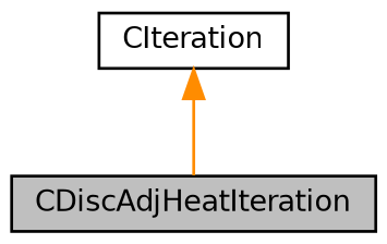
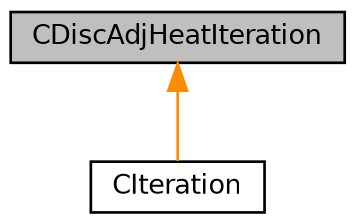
  digraph {
    node [color=black fontname=Helvetica fontsize=10 shape=record style=filled]
    n1 [fillcolor=grey75 fontcolor=black height=0.2 label=CDiscAdjHeatIteration width=0.4]
    n2 [fillcolor=white height=0.2 label=CIteration width=0.4]
-   n2 -> n1 [color=darkorange dir=back fontname=Helvetica fontsize=10 labelfontname=Helvetica labelfontsize=10 style=solid]
+   n1 -> n2 [color=darkorange dir=back fontname=Helvetica fontsize=10 labelfontname=Helvetica labelfontsize=10 style=solid]
  }
